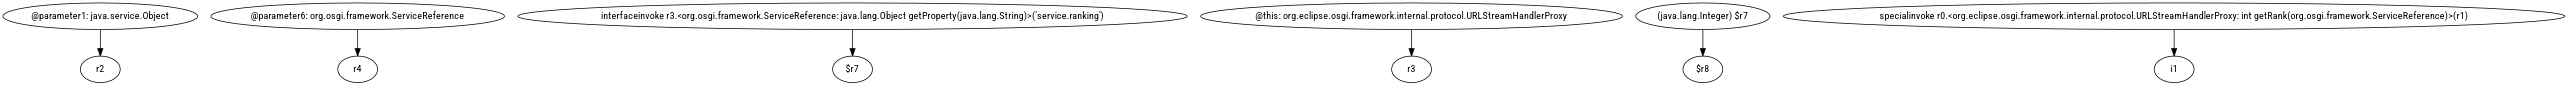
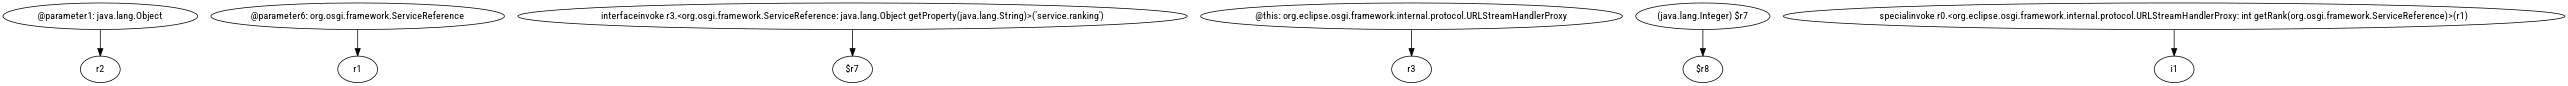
  digraph {
    fontname="Roboto Condensed"
    node [fontname="Roboto Condensed"]
    edge [fontname="Roboto Condensed"]
-   n1 [label="@parameter1: java.service.Object"]
+   n1 [label="@parameter1: java.lang.Object"]
    n2 [label=r2]
    n3 [label="@parameter6: org.osgi.framework.ServiceReference"]
-   n4 [label=r4]
+   n4 [label=r1]
    n5 [label="interfaceinvoke r3.<org.osgi.framework.ServiceReference: java.lang.Object getProperty(java.lang.String)>('service.ranking')"]
    n6 [label="$r7"]
    n7 [label="@this: org.eclipse.osgi.framework.internal.protocol.URLStreamHandlerProxy"]
    n8 [label=r3]
    n9 [label="(java.lang.Integer) $r7"]
    n10 [label="$r8"]
    n11 [label="specialinvoke r0.<org.eclipse.osgi.framework.internal.protocol.URLStreamHandlerProxy: int getRank(org.osgi.framework.ServiceReference)>(r1)"]
    n12 [label=i1]
    n1 -> n2
    n3 -> n4
    n5 -> n6
    n7 -> n8
    n9 -> n10
    n11 -> n12
  }
